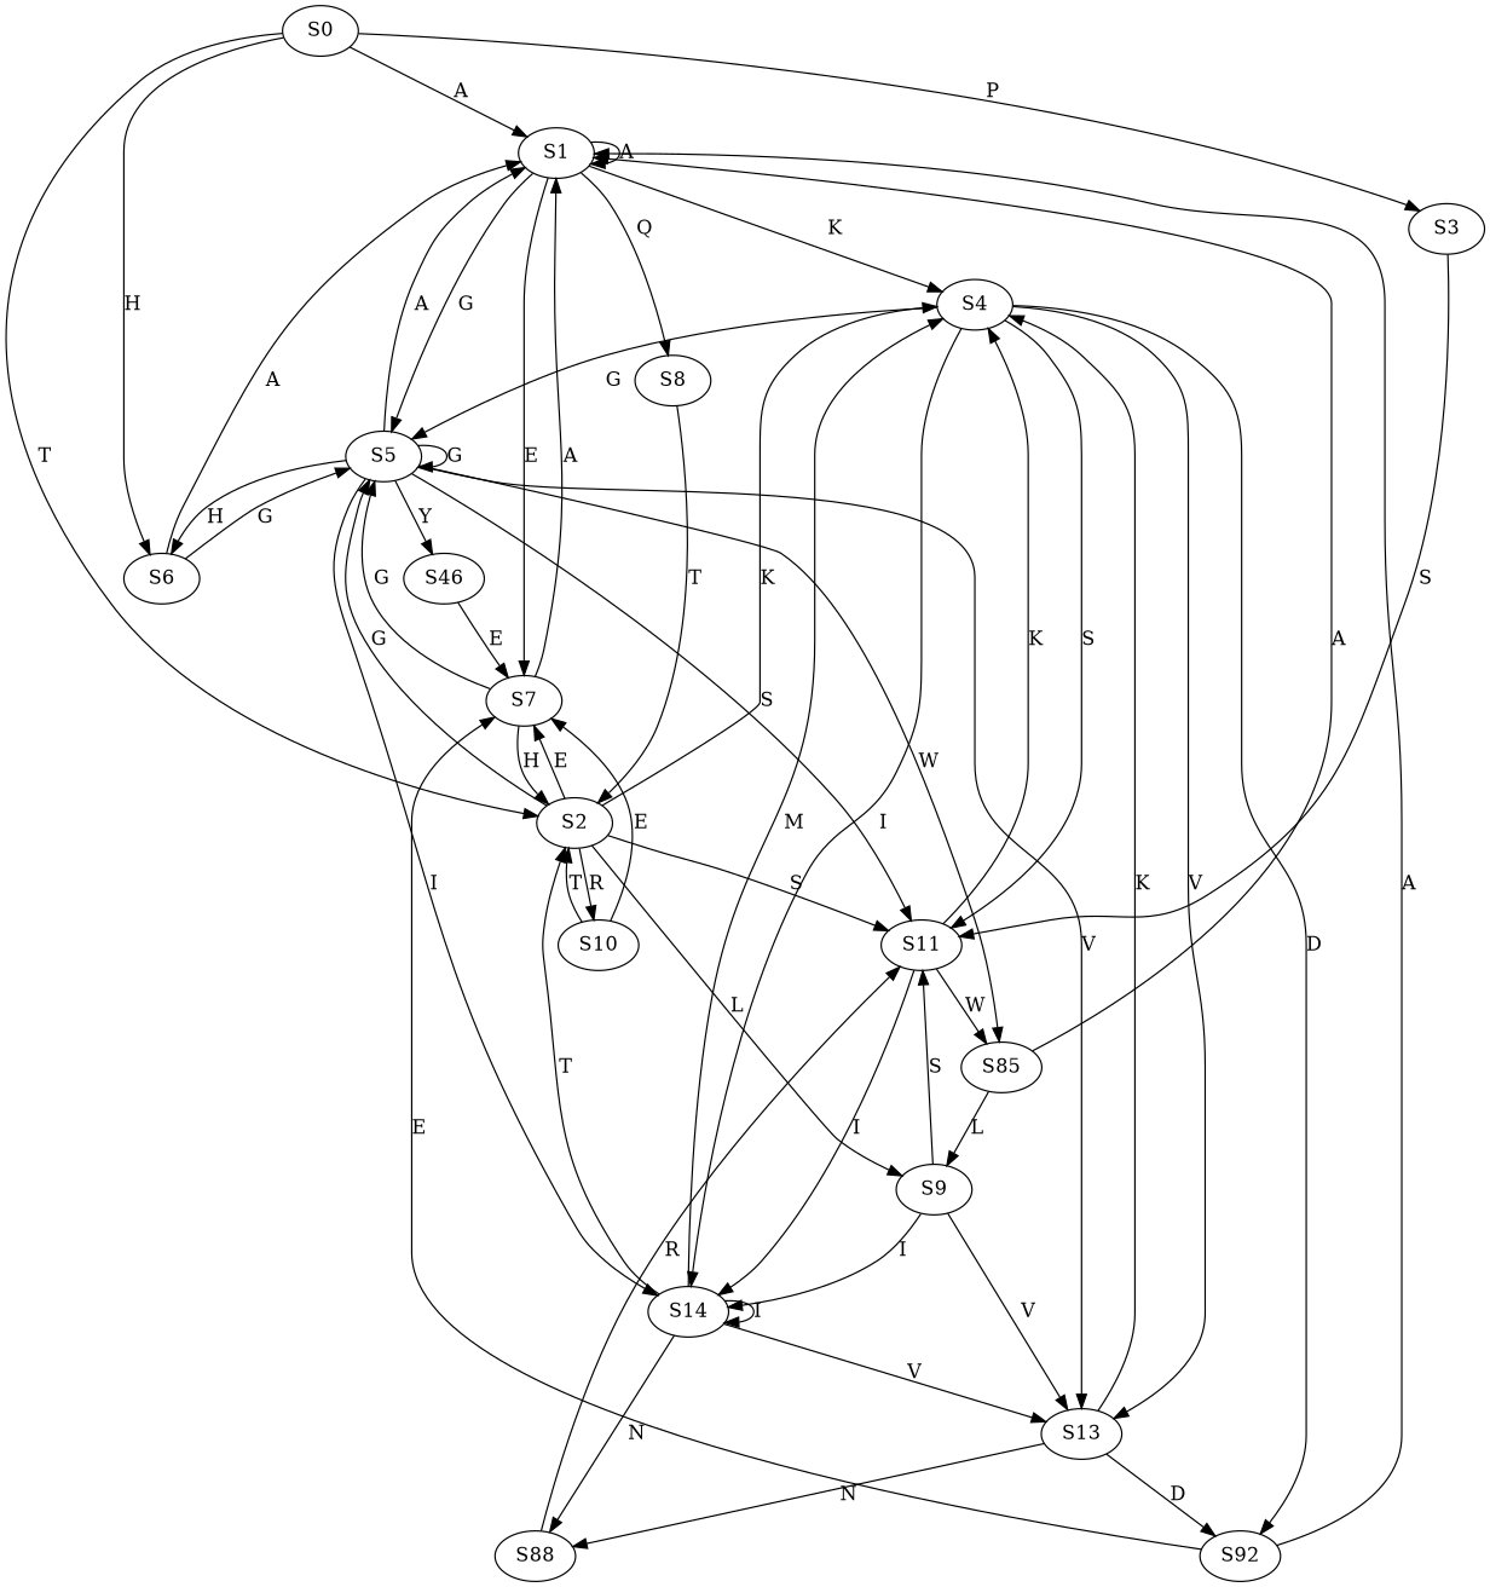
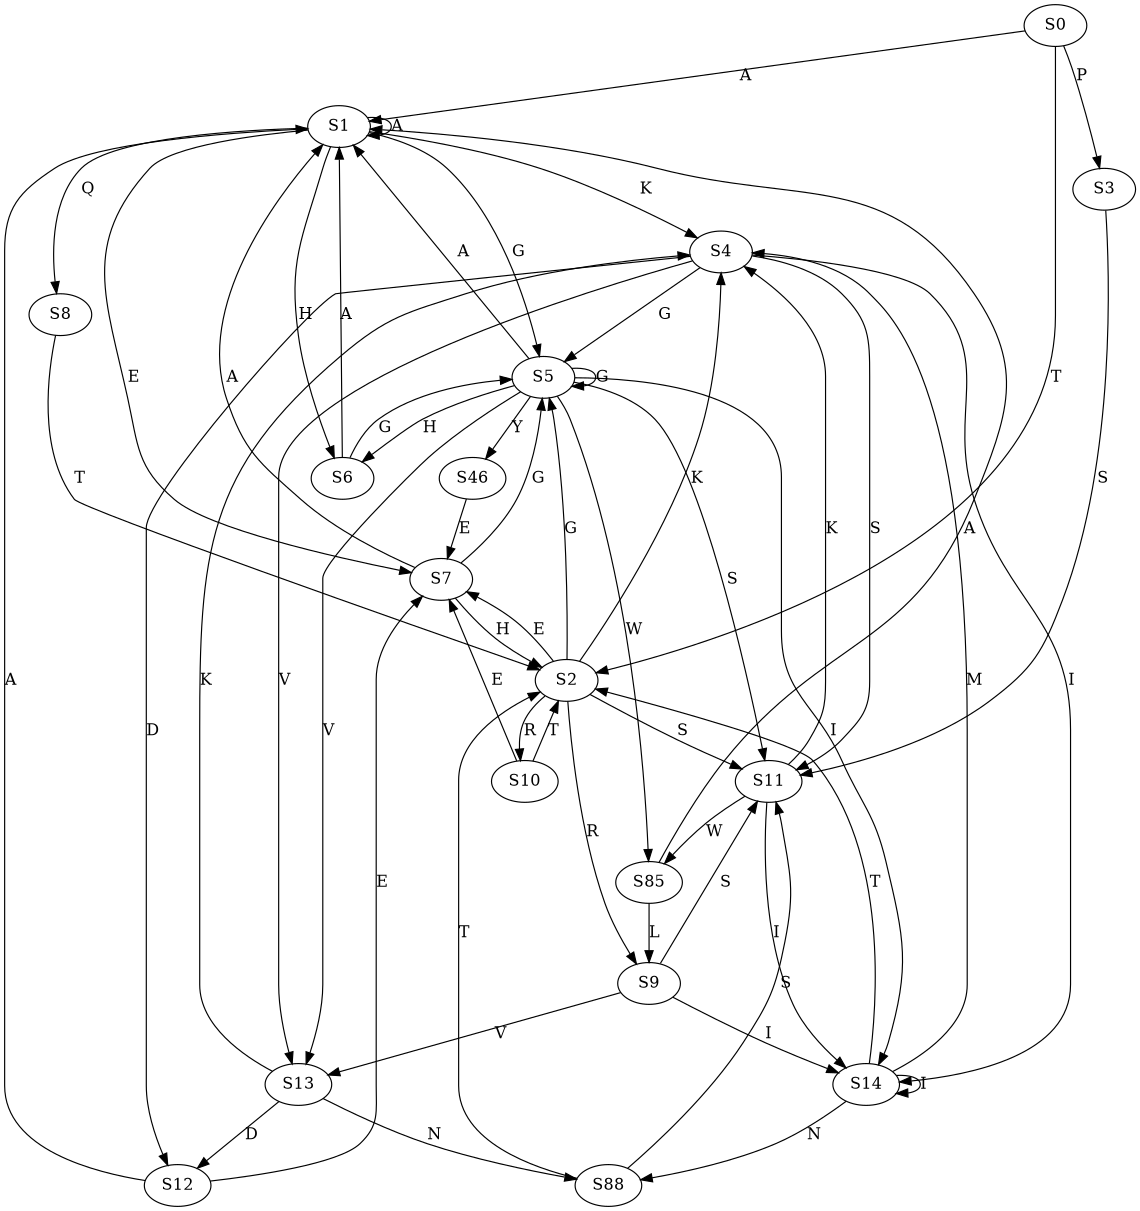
  strict digraph {
    S0
    S1
    S2
    S3
    S4
    S5
    S6
    S7
    S8
    S9
    S10
    S11
-   S12 [label=S92]
+   S12
    S13
    S14
    n16 [label=S85]
    n17 [label=S46]
    n18 [label=S88]
    S0 -> S1 [label=A]
    S0 -> S2 [label=T]
    S0 -> S3 [label=P]
    S1 -> S1 [label=A]
    S1 -> S4 [label=K]
    S1 -> S5 [label=G]
-   S0 -> S6 [label=H]
+   S1 -> S6 [label=H]
    S1 -> S7 [label=E]
    S1 -> S8 [label=Q]
    S2 -> S4 [label=K]
    S2 -> S5 [label=G]
    S2 -> S7 [label=E]
-   S2 -> S9 [label=L]
+   S2 -> S9 [label=R]
    S2 -> S10 [label=R]
    S2 -> S11 [label=S]
    S3 -> S11 [label=S]
    S4 -> S5 [label=G]
    S4 -> S11 [label=S]
    S4 -> S12 [label=D]
    S4 -> S13 [label=V]
    S4 -> S14 [label=I]
    S5 -> S1 [label=A]
    S5 -> S5 [label=G]
    S5 -> S6 [label=H]
    S5 -> S11 [label=S]
    S5 -> S13 [label=V]
    S5 -> S14 [label=I]
    S5 -> n16 [label=W]
    S5 -> n17 [label=Y]
    S6 -> S1 [label=A]
    S6 -> S5 [label=G]
    S7 -> S1 [label=A]
    S7 -> S2 [label=H]
    S7 -> S5 [label=G]
    S8 -> S2 [label=T]
    S9 -> S11 [label=S]
    S9 -> S13 [label=V]
    S9 -> S14 [label=I]
    S10 -> S2 [label=T]
    S10 -> S7 [label=E]
    S11 -> S4 [label=K]
    S11 -> S14 [label=I]
    S11 -> n16 [label=W]
    S12 -> S1 [label=A]
    S12 -> S7 [label=E]
    S13 -> S4 [label=K]
    S13 -> S12 [label=D]
    S13 -> n18 [label=N]
    S14 -> S2 [label=T]
    S14 -> S4 [label=M]
-   S14 -> S13 [label=V]
    S14 -> S14 [label=I]
    S14 -> n18 [label=N]
    n16 -> S1 [label=A]
    n16 -> S9 [label=L]
    n17 -> S7 [label=E]
-   n18 -> S11 [label=R]
+   n18 -> S2 [label=T]
+   n18 -> S11 [label=S]
  }
